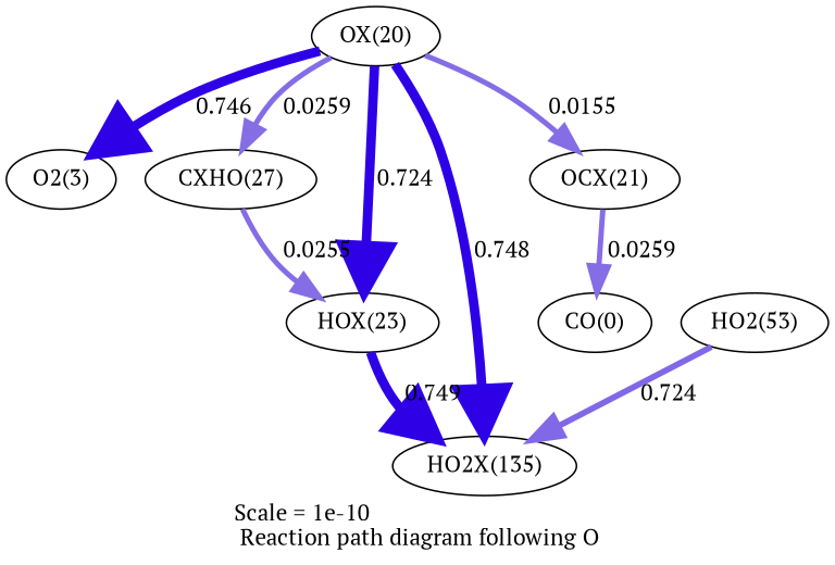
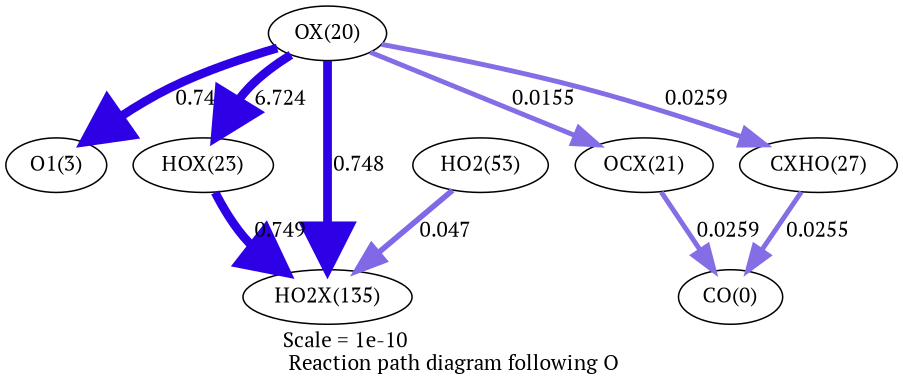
  digraph {
    fontname="PT Serif"
    label="Scale = 1e-10\l Reaction path diagram following O"
    node [fontname="PT Serif"]
    edge [arrowsize=2.89 color="0.7, 1.25, 0.9" fontname="PT Serif" penwidth=5.78]
-   n1 [label="O2(3)"]
+   n1 [label="O1(3)"]
    n2 [label="OX(20)"]
    n3 [label="HOX(23)"]
    n4 [label="HO2X(135)"]
    n5 [label="CXHO(27)"]
    n6 [label="OCX(21)"]
    n7 [label="CO(0)"]
    n8 [label="HO2(53)"]
    n2 -> n1 [label=" 0.746"]
-   n2 -> n3 [arrowsize=2.88 color="0.7, 1.22, 0.9" label=" 0.724" penwidth=5.76]
+   n2 -> n3 [arrowsize=2.88 color="0.7, 1.22, 0.9" label=" 6.724" penwidth=5.76]
    n2 -> n4 [label=" 0.748"]
    n2 -> n5 [arrowsize=1.62 color="0.7, 0.526, 0.9" label=" 0.0259" penwidth=3.24]
    n2 -> n6 [arrowsize=1.61 color="0.7, 0.525, 0.9" label=" 0.0155" penwidth=3.23]
    n3 -> n4 [label=" 0.749"]
-   n5 -> n3 [arrowsize=1.61 color="0.7, 0.525, 0.9" label=" 0.0255" penwidth=3.23]
+   n5 -> n7 [arrowsize=1.61 color="0.7, 0.525, 0.9" label=" 0.0255" penwidth=3.23]
    n6 -> n7 [arrowsize=1.62 color="0.7, 0.526, 0.9" label=" 0.0259" penwidth=3.24]
-   n8 -> n4 [arrowsize=1.85 color="0.7, 0.547, 0.9" label=" 0.724" penwidth=3.69]
+   n8 -> n4 [arrowsize=1.85 color="0.7, 0.547, 0.9" label=" 0.047" penwidth=3.69]
  }
